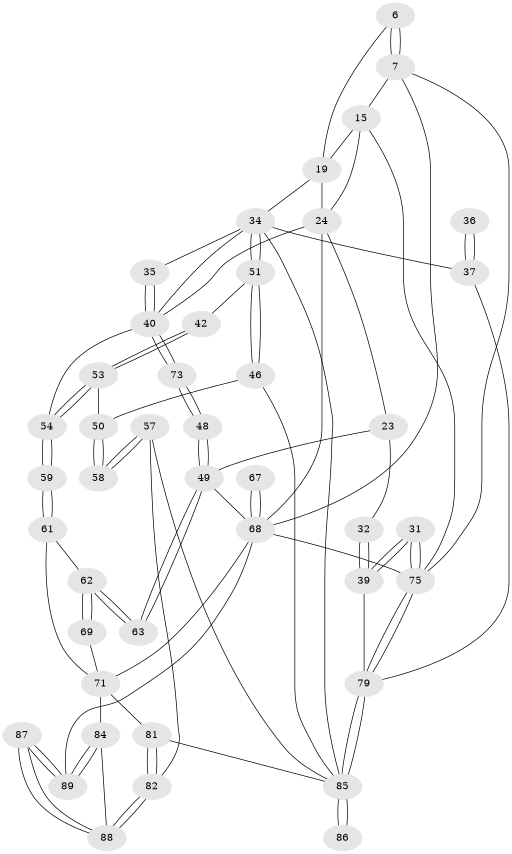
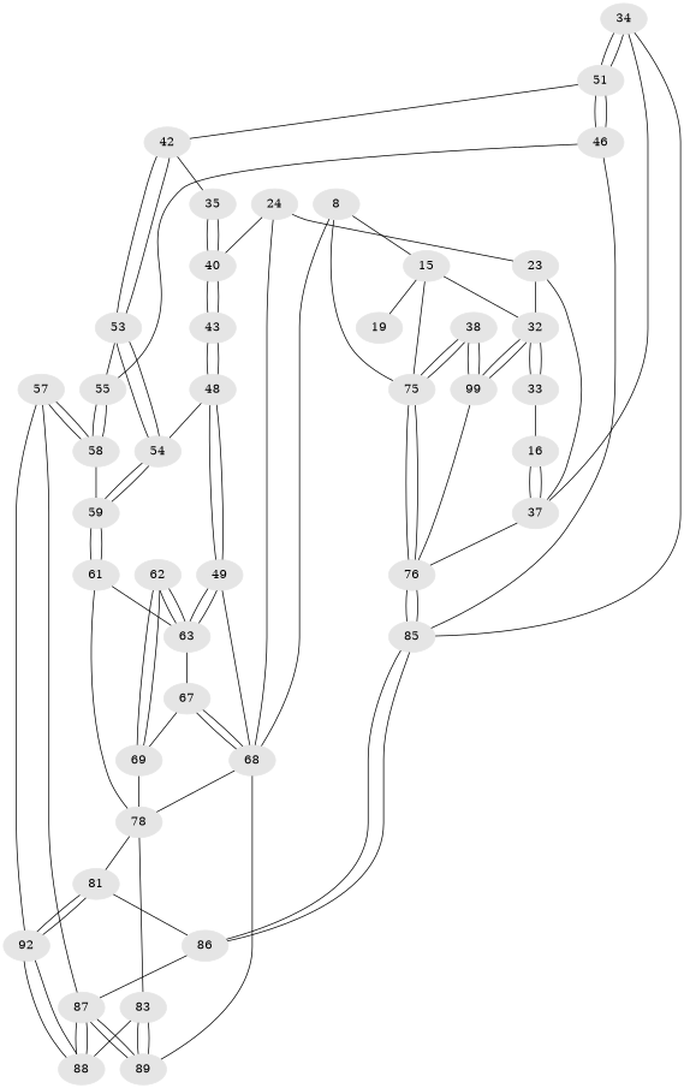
  graph {
    node [color=gray90 style=filled]
-   8 [super="+2" label=7]
-   6
+   8 [super="+2"]
    19 [super="+18+9"]
    15 [super="+12"]
    68 [super="+51+50+52"]
    75 [super="+14"]
    24 [super="+17+16+10"]
    34 [super="+31"]
    32 [super="+20+22"]
-   78 [super="+74+66" label=71]
+   78 [super="+74+66"]
    89
-   76 [super="+70+60+47" label=79]
-   39
+   76 [super="+70+60+47"]
+   33
+   39 [label=99]
    23
    37 [super="+29+28"]
    40 [super="+25+26"]
    35
    n19 [label=51]
    85 [super="+79+80+71"]
-   43 [label=73]
-   36
+   43
+   36 [label=16]
    42
    46
    86
-   38 [label=31]
+   38
    48
    53
-   55 [label=50]
+   55
    54
    49
    58
    63
    59
    67
    61
    57
-   82 [super="+77+65+64"]
+   82 [super="+77+65+64" label=92]
    88
    62
    69
-   84 [super="+83"]
+   84 [super="+83" label=83]
    81
    87
    8 -- 15
    8 -- 68
    8 -- 75
-   6 -- 8 [weight=2]
-   6 -- 8
-   6 -- 19
-   19 -- 24 [weight=3]
-   19 -- 34
    15 -- 19
    15 -- 75
-   15 -- 24 [weight=2]
-   68 -- 75
+   15 -- 32 [weight=2]
    68 -- 78
    68 -- 89
    75 -- 76
    75 -- 76
    24 -- 68 [weight=3]
    24 -- 23
    24 -- 40
    34 -- 37
-   34 -- 40
-   34 -- 35
+   42 -- 35
    34 -- n19
    34 -- n19
    34 -- 85
+   32 -- 33 [weight=2]
+   32 -- 33
    32 -- 39
    32 -- 39
    78 -- 84 [weight=2]
    78 -- 81 [weight=2]
    76 -- 85 [weight=3]
    76 -- 85
+   33 -- 36
    39 -- 76
    23 -- 32
-   23 -- 49
+   23 -- 37
    37 -- 76
    40 -- 43
    40 -- 43
    35 -- 40 [weight=2]
    35 -- 40
    n19 -- 42
    n19 -- 46
    n19 -- 46
    85 -- 86 [weight=2]
    85 -- 86
    43 -- 48
    43 -- 48
    36 -- 37 [weight=2]
    36 -- 37
    42 -- 53
    42 -- 53
    46 -- 85
    46 -- 55
+   86 -- 87
    38 -- 75 [weight=2]
    38 -- 75
    38 -- 39
    38 -- 39
-   40 -- 54
+   48 -- 54
    48 -- 49
    48 -- 49
    53 -- 55
    53 -- 54
    53 -- 54
    55 -- 58
    55 -- 58
    54 -- 59
    54 -- 59
    49 -- 68
    49 -- 63
    49 -- 63
+   58 -- 59
+   63 -- 67
    59 -- 61
    59 -- 61
    67 -- 68
    67 -- 68
+   67 -- 69
    61 -- 78
-   61 -- 62
-   57 -- 85
+   61 -- 63
+   57 -- 87
    57 -- 58
    57 -- 58
    57 -- 82
    82 -- 88
    82 -- 88
    62 -- 63
    62 -- 63
    62 -- 69
    62 -- 69
    69 -- 78
    84 -- 89
    84 -- 89
    84 -- 88
-   81 -- 85
+   81 -- 86
    81 -- 82 [weight=2]
    81 -- 82
    87 -- 89
    87 -- 89
    87 -- 88
    87 -- 88
  }
